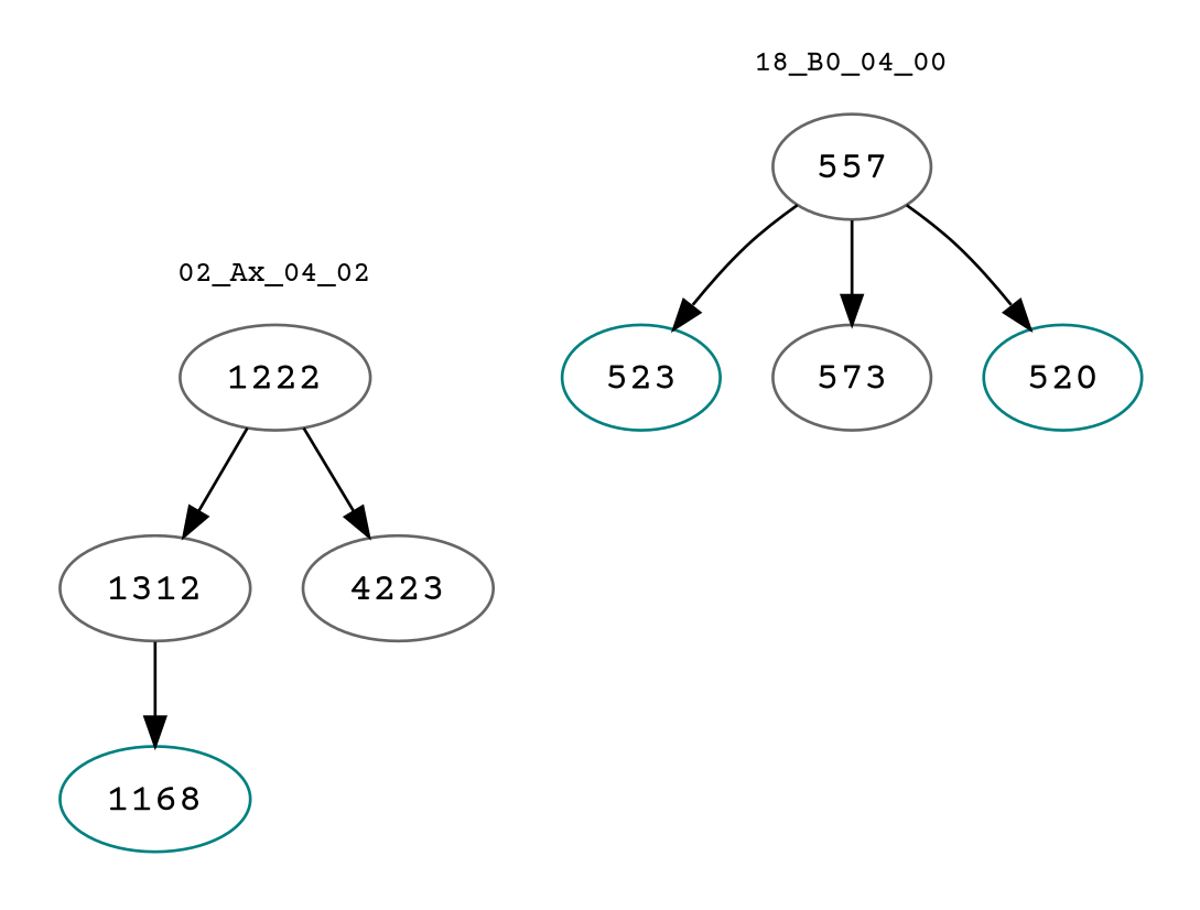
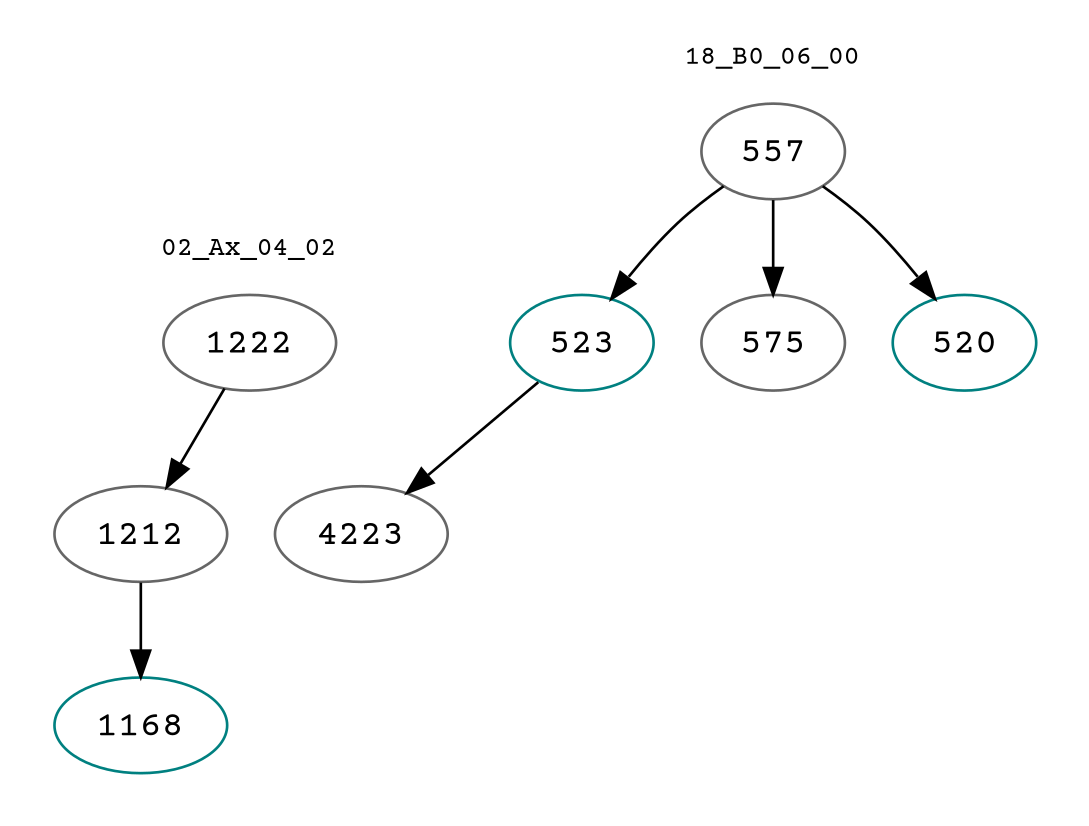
  digraph {
    fontname="Courier Prime"
    node [color=gray40 fontname="Courier Prime"]
    edge [color=black fontname="Courier Prime"]
    n1 [label=1222]
-   n2 [label=1312]
+   n2 [label=1212]
    n3 [label=4223]
    n4 [color=teal label=1168]
    n5 [label=557]
    n6 [color=teal label=523]
-   n7 [label=573]
+   n7 [label=575]
    n8 [color=teal label=520]
    subgraph cluster_1 {
      color=white
      fontsize=10
      label="02_Ax_04_02"
      n1
      n2
      n3
      n4
    }
    subgraph cluster_2 {
      color=white
      fontsize=10
-     label="18_B0_04_00"
+     label="18_B0_06_00"
      n5
      n6
      n7
      n8
    }
    n1 -> n2
-   n1 -> n3
+   n6 -> n3
    n2 -> n4
    n5 -> n6
    n5 -> n7
    n5 -> n8
  }
